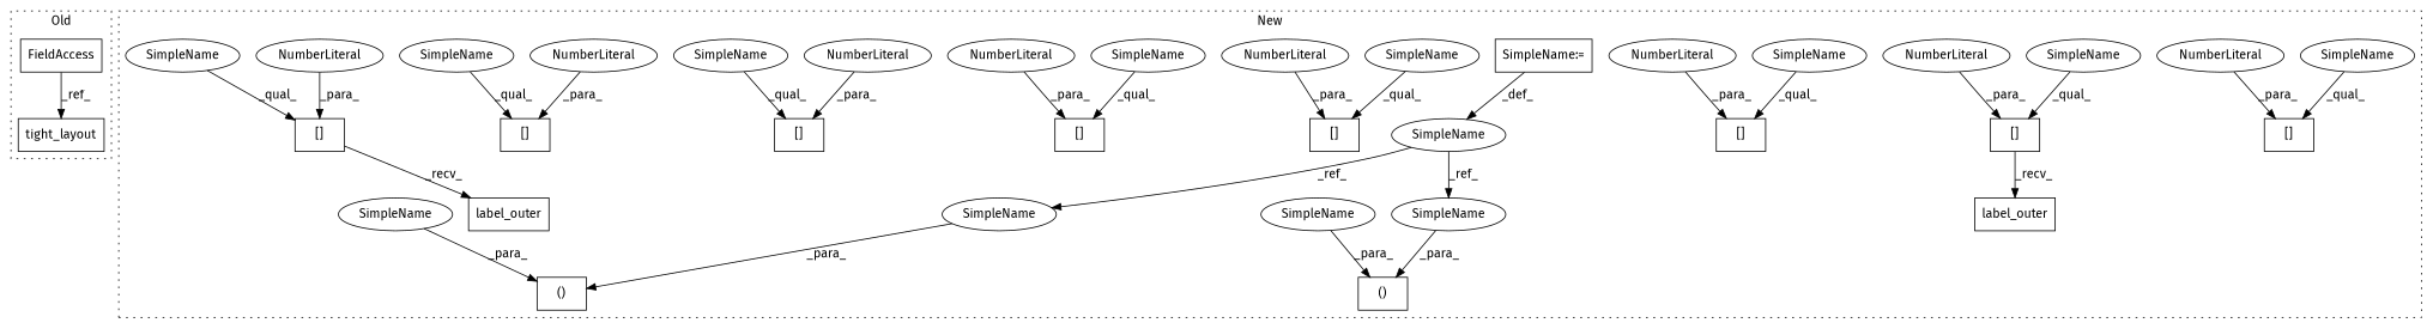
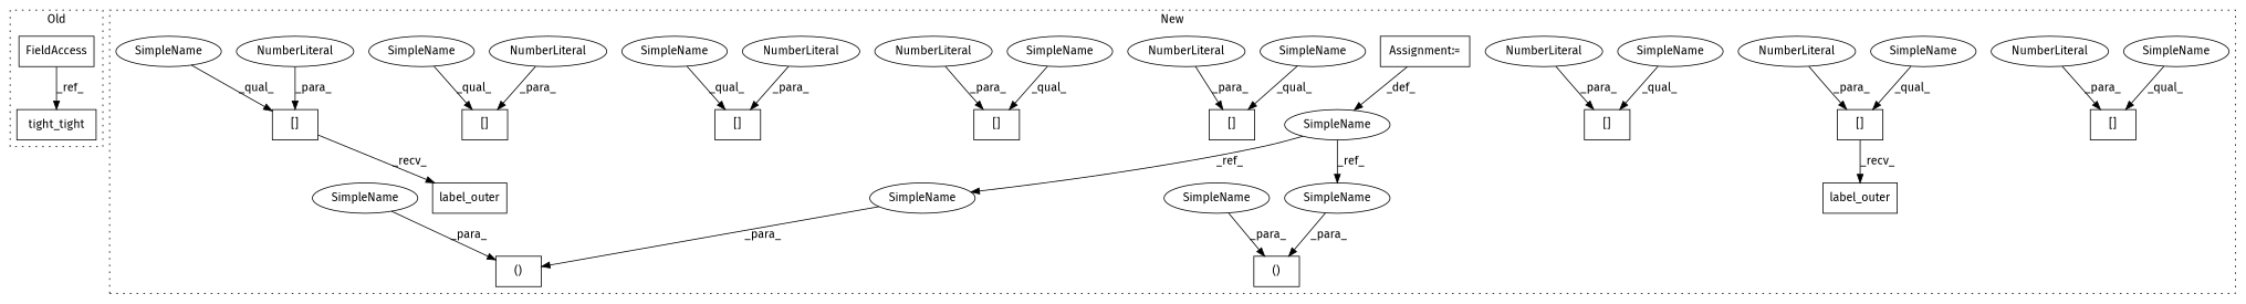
  digraph {
    fontname="Fira Sans"
    node [a=42 fontname="Fira Sans" l=2 s=738 shape=ellipse]
    edge [fontname="Fira Sans"]
-   n1 [a=32 l=14 label=tight_layout s=930 shape=box]
+   n1 [a=32 l=14 label=tight_tight s=930 shape=box]
    n2 [a=22 l=10 label=FieldAccess s=912 shape=box]
    n3 [a=32 l=13 label=label_outer s=1800 shape=box]
    n4 [a=2 l="3,1" label="[]" s="1794,1798" shape=box]
    n5 [a=34 l=1 label=NumberLiteral s=1797]
    n6 [a=2 l="3,1" label="[]" s="1774,1778" shape=box]
    n7 [a=106 l=18 label="()" shape=box]
    n8 [a=2 l="3,1" label="[]" s="1508,1512" shape=box]
    n9 [a=34 l=1 label=NumberLiteral s=1511]
    n10 [a=2 l="3,1" label="[]" s="1446,1450" shape=box]
    n11 [a=34 l=1 label=NumberLiteral s=1449]
    n12 [a=2 l="3,1" label="[]" s="1626,1630" shape=box]
    n13 [a=34 l=1 label=NumberLiteral s=1629]
    n14 [a=2 l="3,1" label="[]" s="1722,1726" shape=box]
    n15 [a=34 l=1 label=NumberLiteral s=1777]
    n16 [a=2 l="3,1" label="[]" s="1646,1650" shape=box]
    n17 [a=34 l=1 label=NumberLiteral s=1725]
    n18 [a=34 l=1 label=NumberLiteral s=1649]
-   n19 [a=7 l=3 label="SimpleName:=" s=165 shape=box]
+   n19 [a=7 l=3 label="Assignment:=" s=165 shape=box]
    n20 [a=2 l="3,1" label="[]" s="1458,1462" shape=box]
    n21 [a=34 l=1 label=NumberLiteral s=1461]
    n22 [a=32 l=13 label=label_outer s=1652 shape=box]
    n23 [a=106 l=18 label="()" s=1206 shape=box]
    n24 [l=3 label=SimpleName s=165]
    n25 [l=3 label=SimpleName s=1206]
    n26 [l=3 label=SimpleName]
    n27 [label=SimpleName s=1508]
    n28 [label=SimpleName s=1458]
    n29 [label=SimpleName s=1626]
    n30 [label=SimpleName s=1722]
    n31 [label=SimpleName s=1646]
    n32 [label=SimpleName s=754]
    n33 [label=SimpleName s=1794]
    n34 [label=SimpleName s=1774]
    n35 [label=SimpleName s=1222]
    n36 [label=SimpleName s=1446]
    subgraph cluster_1 {
      label=Old
      style=dotted
      n1
      n2
    }
    subgraph cluster_2 {
      label=New
      style=dotted
      n3
      n4
      n5
      n6
      n7
      n8
      n9
      n10
      n11
      n12
      n13
      n14
      n15
      n16
      n17
      n18
      n19
      n20
      n21
      n22
      n23
      n24
      n25
      n26
      n27
      n28
      n29
      n30
      n31
      n32
      n33
      n34
      n35
      n36
    }
    n2 -> n1 [label=_ref_]
    n4 -> n3 [label=_recv_]
    n5 -> n4 [label=_para_]
    n9 -> n8 [label=_para_]
    n11 -> n10 [label=_para_]
    n13 -> n12 [label=_para_]
    n15 -> n6 [label=_para_]
    n16 -> n22 [label=_recv_]
    n17 -> n14 [label=_para_]
    n18 -> n16 [label=_para_]
    n19 -> n24 [label=_def_]
    n21 -> n20 [label=_para_]
    n24 -> n25 [label=_ref_]
    n24 -> n26 [label=_ref_]
    n25 -> n23 [label=_para_]
    n26 -> n7 [label=_para_]
    n27 -> n8 [label=_qual_]
    n28 -> n20 [label=_qual_]
    n29 -> n12 [label=_qual_]
    n30 -> n14 [label=_qual_]
    n31 -> n16 [label=_qual_]
    n32 -> n7 [label=_para_]
    n33 -> n4 [label=_qual_]
    n34 -> n6 [label=_qual_]
    n35 -> n23 [label=_para_]
    n36 -> n10 [label=_qual_]
  }
